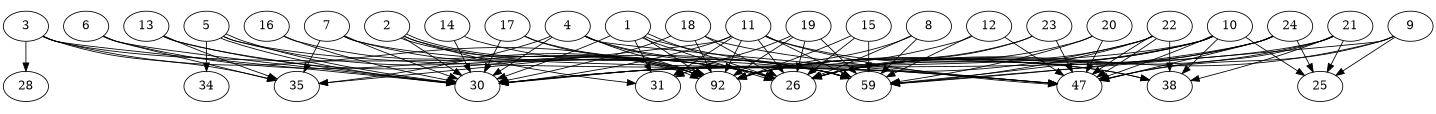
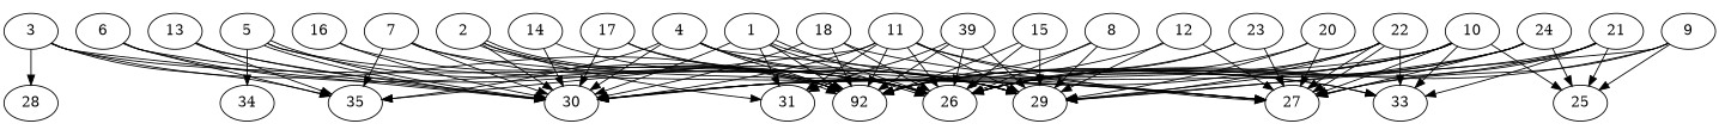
  digraph {
    node [alpha=0.02]
    1 [expect_size=42327040]
    26 [alpha=0.03 expect_size=16636928]
    30 [alpha=0.09 expect_size=38644736]
    31 [alpha=0.16 expect_size=32594944]
    n5 [alpha=0.10 expect_size=52175872 label=92]
-   33 [alpha=0.07 expect_size=46179328 label=38]
+   33 [alpha=0.07 expect_size=46179328]
    2 [alpha=0.15 expect_size=48404480]
    3 [alpha=0.08 expect_size=36916224]
    28 [alpha=0.03 expect_size=7332864]
-   29 [alpha=0.09 expect_size=33241088 label=59]
+   29 [alpha=0.09 expect_size=33241088]
    35 [alpha=0.05 expect_size=37158912]
    4 [alpha=0.12 expect_size=37112832]
-   27 [alpha=0.18 expect_size=34336768 label=47]
+   27 [alpha=0.18 expect_size=34336768]
    5 [alpha=0.04 expect_size=48058368]
    34 [alpha=0.15 expect_size=46279680]
    6 [alpha=0.15 expect_size=48793600]
    7 [alpha=0.19 expect_size=11654144]
    8 [alpha=0.17 expect_size=25645056]
    9 [alpha=0.12 expect_size=10317824]
    25 [alpha=0.10 expect_size=10309632]
    10 [expect_size=39403520]
    11 [alpha=0.05 expect_size=18791424]
    12 [alpha=0.06 expect_size=23699456]
    13 [alpha=0.12 expect_size=11880448]
    14 [alpha=0.06 expect_size=30059520]
    15 [alpha=0.03 expect_size=10975232]
    16 [alpha=0.08 expect_size=20744192]
    17 [alpha=0.09 expect_size=9262080]
    18 [alpha=0.11 expect_size=7564288]
-   19 [expect_size=48393216]
+   19 [expect_size=48393216 label=39]
    20 [alpha=0.17 expect_size=29493248]
    21 [alpha=0.08 expect_size=34363392]
    22 [alpha=0.17 expect_size=45454336]
    23 [alpha=0.00 expect_size=13579264]
    24 [alpha=0.16 expect_size=42480640]
    1 -> 26
    1 -> 26
    1 -> 30
    1 -> 31
    1 -> n5
    1 -> 33
    2 -> 26
    2 -> 30
    2 -> 31
    2 -> n5
    2 -> n5
    3 -> 30
    3 -> n5
    3 -> 28
    3 -> 29
    3 -> 35
    4 -> 26
    4 -> 30
    4 -> n5
    4 -> 29
    4 -> 35
    4 -> 27
    5 -> 26
    5 -> 30
    5 -> 30
    5 -> 27
    5 -> 34
    6 -> 26
    6 -> 30
    6 -> 35
    7 -> 26
    7 -> 30
    7 -> 35
    7 -> 27
    8 -> 26
    8 -> n5
    8 -> 29
    9 -> 26
    9 -> 29
    9 -> 27
    9 -> 25
    10 -> 26
    10 -> 30
    10 -> n5
    10 -> 33
    10 -> 29
    10 -> 27
    10 -> 25
    11 -> 26
    11 -> 30
    11 -> 31
    11 -> n5
    11 -> 33
    11 -> 29
    11 -> 35
    11 -> 27
    12 -> 30
    12 -> 29
    12 -> 27
    13 -> 30
    13 -> 29
    13 -> 35
    14 -> 30
    14 -> 29
    15 -> 26
    15 -> n5
    15 -> 29
    16 -> 30
    16 -> n5
    17 -> 30
    17 -> n5
    17 -> 29
    18 -> 26
    18 -> 30
    18 -> n5
    18 -> 27
    19 -> 26
    19 -> 31
    19 -> n5
    19 -> 29
    20 -> n5
    20 -> 29
    20 -> 27
    21 -> 26
    21 -> 30
    21 -> 33
    21 -> 27
    21 -> 25
    22 -> 26
    22 -> 30
    22 -> 33
    22 -> 29
    22 -> 27
    22 -> 27
    23 -> 26
    23 -> n5
    23 -> 27
    24 -> 26
    24 -> n5
    24 -> 29
    24 -> 27
    24 -> 25
  }
